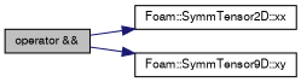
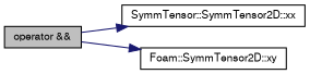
  digraph {
    rankdir=LR
    node [color=black fontname=FreeSans fontsize=10 shape=record]
    edge [color=midnightblue fontname=FreeSans fontsize=10 labelfontname=FreeSans labelfontsize=10 style=solid]
    n1 [fillcolor=grey75 fontcolor=black height=0.2 label="operator &&" style=filled width=0.4]
-   n2 [height=0.2 label="Foam::SymmTensor2D::xx" width=0.4]
-   n3 [height=0.2 label="Foam::SymmTensor9D::xy" width=0.4]
+   n2 [height=0.2 label="SymmTensor::SymmTensor2D::xx" width=0.4]
+   n3 [height=0.2 label="Foam::SymmTensor2D::xy" width=0.4]
    n1 -> n2
    n1 -> n3
  }
